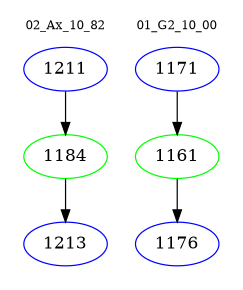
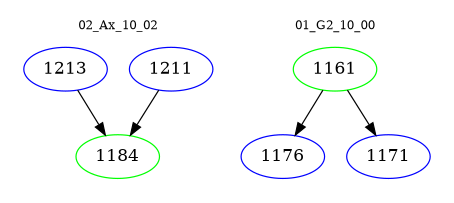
  digraph {
    node [color=blue]
    edge [color=black]
    n1 [label=1211]
    n2 [color=green label=1184]
    n3 [label=1213]
    n4 [label=1176]
    n5 [color=green label=1161]
    n6 [label=1171]
    subgraph cluster_1 {
      color=white
      fontsize=10
-     label="02_Ax_10_82"
+     label="02_Ax_10_02"
      n1
      n2
      n3
    }
    subgraph cluster_2 {
      color=white
      fontsize=10
      label="01_G2_10_00"
      n4
      n5
      n6
    }
    n1 -> n2
-   n2 -> n3
+   n3 -> n2
    n5 -> n4
-   n6 -> n5
+   n5 -> n6
  }
